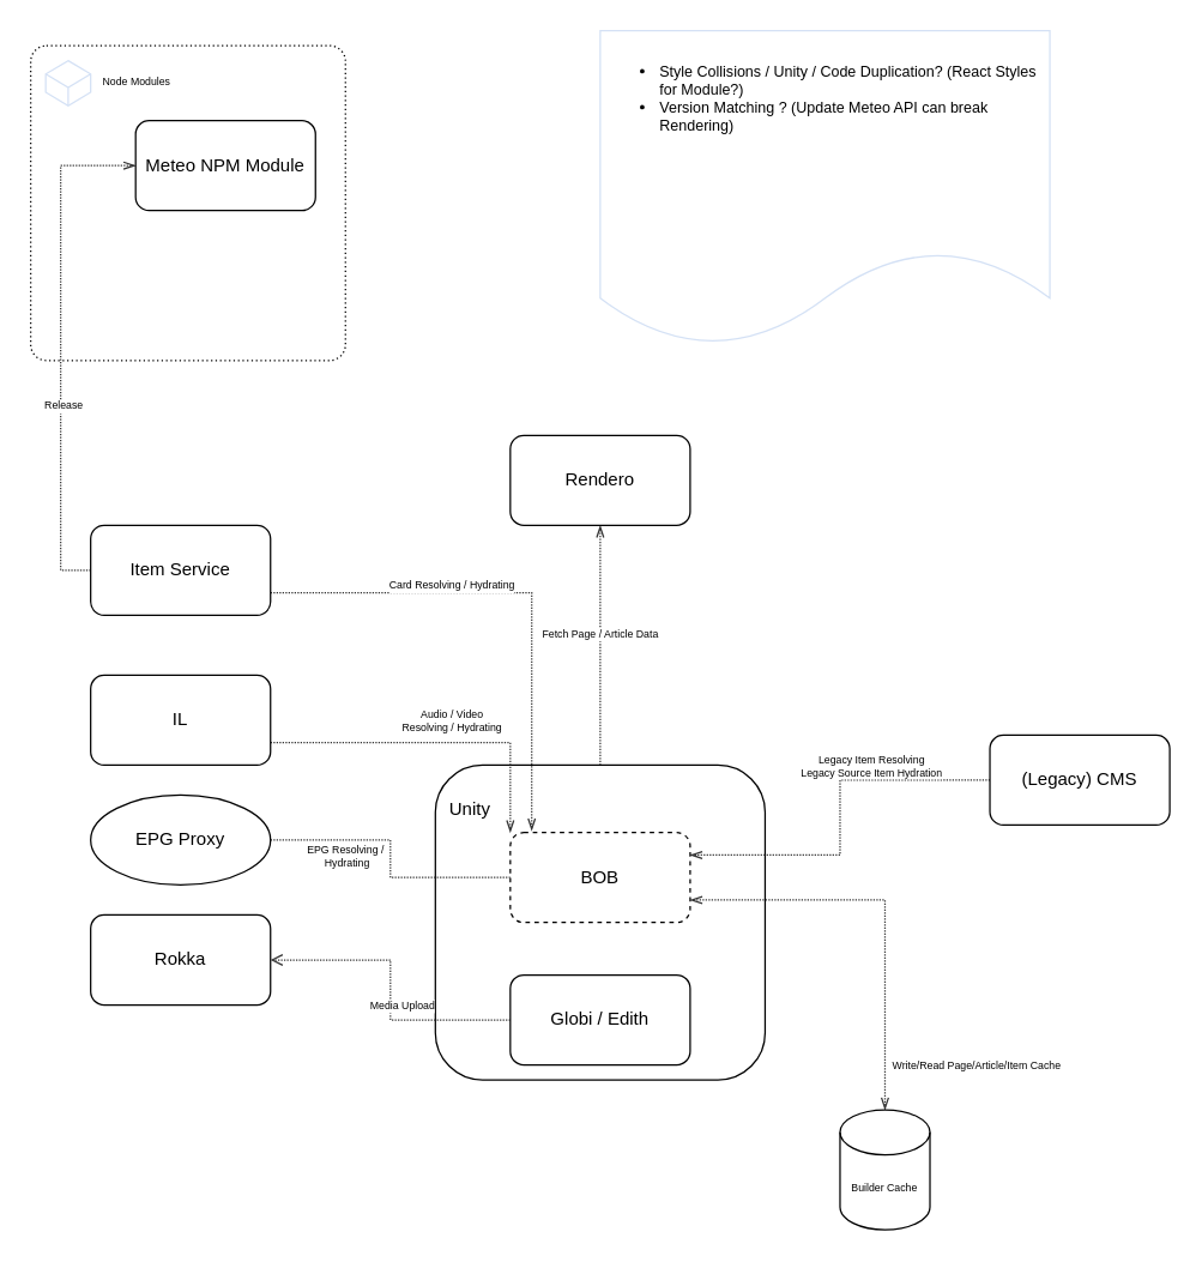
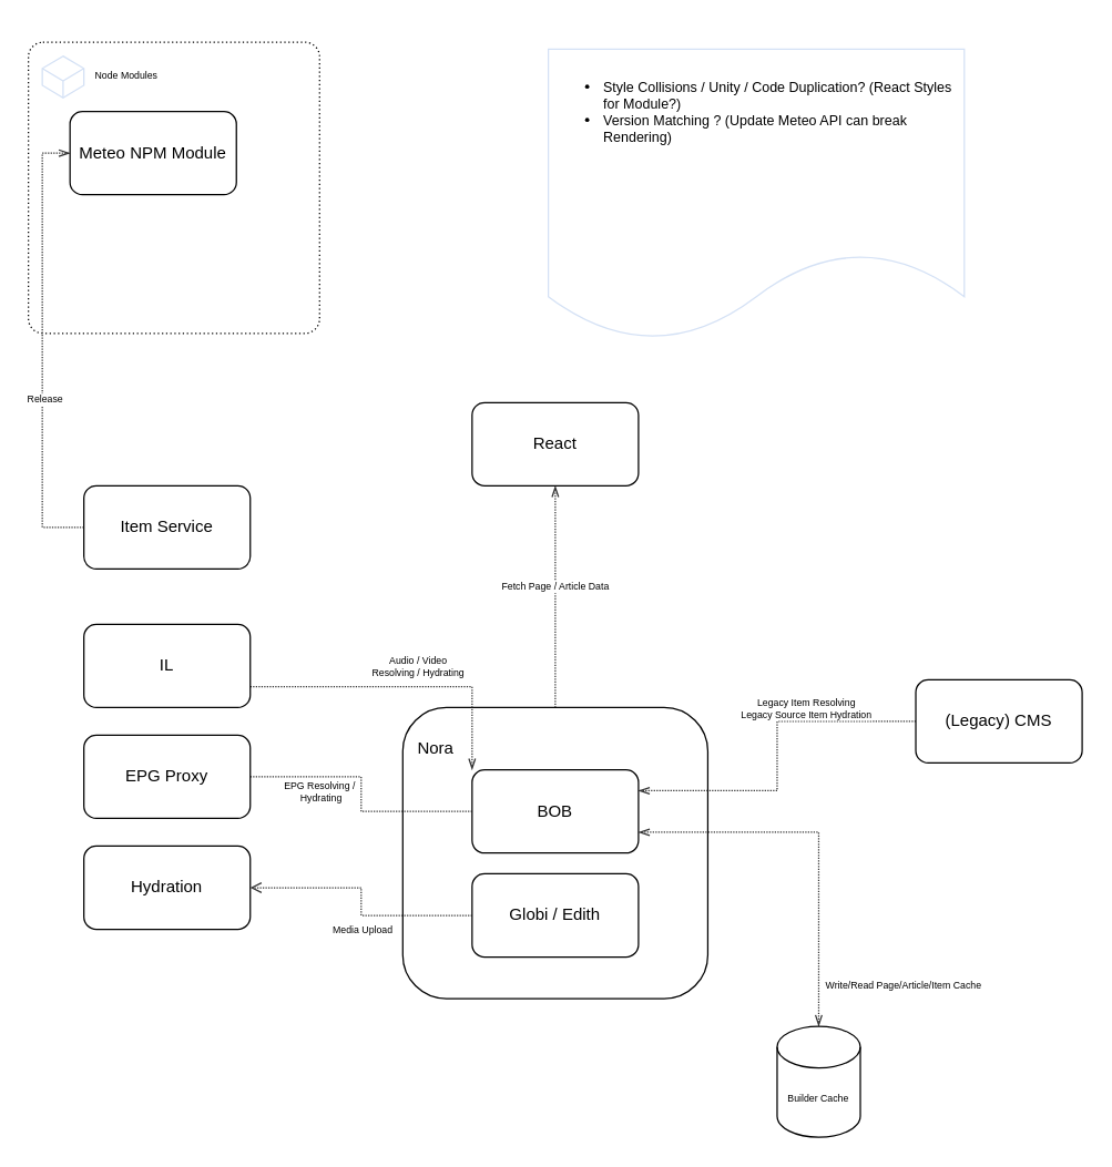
  <mxCell id="0" />
  <mxCell id="1" parent="0" />
  <mxCell id="2" value="" style="rounded=1;labelPosition=left;verticalLabelPosition=top;align=right;verticalAlign=bottom;whiteSpace=wrap;html=1;spacingTop=0;spacing=-37;spacingLeft=3;arcSize=5;dashed=1;dashPattern=1 2;" vertex="1" parent="1"><mxGeometry x="20" y="30" width="210" height="210" as="geometry" /></mxCell>
  <mxCell id="3" style="edgeStyle=orthogonalEdgeStyle;rounded=0;orthogonalLoop=1;jettySize=auto;html=1;exitX=0.5;exitY=0;exitDx=0;exitDy=0;entryX=0.5;entryY=1;entryDx=0;entryDy=0;dashed=1;dashPattern=1 1;fontSize=7;startArrow=none;startFill=0;endArrow=openThin;endFill=0;strokeColor=#333333;" edge="1" parent="1" source="5" target="6"><mxGeometry relative="1" as="geometry" /></mxCell>
  <mxCell id="4" value="Fetch Page / Article Data" style="edgeLabel;html=1;align=center;verticalAlign=middle;resizable=0;points=[];fontSize=7;" vertex="1" connectable="0" parent="3"><mxGeometry x="0.105" y="1" relative="1" as="geometry"><mxPoint as="offset" /></mxGeometry></mxCell>
- <mxCell id="5" value="Unity" style="rounded=1;labelPosition=left;verticalLabelPosition=top;align=right;verticalAlign=bottom;whiteSpace=wrap;html=1;spacingTop=0;spacing=-37;" vertex="1" parent="1"><mxGeometry x="290" y="510" width="220" height="210" as="geometry" /></mxCell>
- <mxCell id="6" value="Rendero" style="rounded=1;whiteSpace=wrap;html=1;" vertex="1" parent="1"><mxGeometry x="340" y="290" width="120" height="60" as="geometry" /></mxCell>
+ <mxCell id="5" value="Nora" style="rounded=1;labelPosition=left;verticalLabelPosition=top;align=right;verticalAlign=bottom;whiteSpace=wrap;html=1;spacingTop=0;spacing=-37;" vertex="1" parent="1"><mxGeometry x="290" y="510" width="220" height="210" as="geometry" /></mxCell>
+ <mxCell id="6" value="React" style="rounded=1;whiteSpace=wrap;html=1;" vertex="1" parent="1"><mxGeometry x="340" y="290" width="120" height="60" as="geometry" /></mxCell>
  <mxCell id="7" style="edgeStyle=orthogonalEdgeStyle;rounded=0;orthogonalLoop=1;jettySize=auto;html=1;exitX=0;exitY=0.5;exitDx=0;exitDy=0;entryX=1;entryY=0.25;entryDx=0;entryDy=0;dashed=1;dashPattern=1 1;fontSize=7;startArrow=none;startFill=0;endArrow=openThin;endFill=0;strokeColor=#333333;" edge="1" parent="1" source="9" target="24"><mxGeometry relative="1" as="geometry" /></mxCell>
  <mxCell id="8" value="Legacy Item Resolving&lt;br&gt;Legacy Source Item Hydration" style="edgeLabel;html=1;align=center;verticalAlign=middle;resizable=0;points=[];fontSize=7;" vertex="1" connectable="0" parent="7"><mxGeometry x="0.083" y="-1" relative="1" as="geometry"><mxPoint x="21" y="-45" as="offset" /></mxGeometry></mxCell>
  <mxCell id="9" value="(Legacy) CMS" style="rounded=1;whiteSpace=wrap;html=1;" vertex="1" parent="1"><mxGeometry x="660" y="490" width="120" height="60" as="geometry" /></mxCell>
- <mxCell id="10" style="edgeStyle=orthogonalEdgeStyle;rounded=0;orthogonalLoop=1;jettySize=auto;html=1;exitX=1;exitY=0.75;exitDx=0;exitDy=0;entryX=0.119;entryY=-0.02;entryDx=0;entryDy=0;entryPerimeter=0;dashed=1;dashPattern=1 1;fontSize=7;startArrow=none;startFill=0;endArrow=openThin;endFill=0;strokeColor=#333333;" edge="1" parent="1" source="14" target="24"><mxGeometry relative="1" as="geometry" /></mxCell>
- <mxCell id="11" value="Card Resolving / Hydrating" style="edgeLabel;html=1;align=center;verticalAlign=middle;resizable=0;points=[];fontSize=7;" vertex="1" connectable="0" parent="10"><mxGeometry x="-0.434" relative="1" as="geometry"><mxPoint x="26" y="-5" as="offset" /></mxGeometry></mxCell>
  <mxCell id="12" style="edgeStyle=orthogonalEdgeStyle;rounded=0;orthogonalLoop=1;jettySize=auto;html=1;exitX=0;exitY=0.5;exitDx=0;exitDy=0;entryX=0;entryY=0.5;entryDx=0;entryDy=0;dashed=1;dashPattern=1 1;fontSize=7;startArrow=none;startFill=0;endArrow=openThin;endFill=0;strokeColor=#333333;" edge="1" parent="1" source="14" target="29"><mxGeometry relative="1" as="geometry" /></mxCell>
  <mxCell id="13" value="Release" style="edgeLabel;html=1;align=center;verticalAlign=middle;resizable=0;points=[];fontSize=7;" vertex="1" connectable="0" parent="12"><mxGeometry x="-0.233" y="-1" relative="1" as="geometry"><mxPoint as="offset" /></mxGeometry></mxCell>
  <mxCell id="14" value="Item Service" style="rounded=1;whiteSpace=wrap;html=1;" vertex="1" parent="1"><mxGeometry x="60" y="350" width="120" height="60" as="geometry" /></mxCell>
  <mxCell id="15" value="" style="edgeStyle=orthogonalEdgeStyle;orthogonalLoop=1;jettySize=auto;html=1;exitX=1;exitY=0.75;exitDx=0;exitDy=0;entryX=0;entryY=0;entryDx=0;entryDy=0;strokeColor=#333333;dashed=1;rounded=0;dashPattern=1 1;endArrow=openThin;endFill=0;" edge="1" parent="1" source="17" target="24"><mxGeometry relative="1" as="geometry" /></mxCell>
  <mxCell id="16" value="&lt;font style=&quot;font-size: 7px&quot;&gt;Audio / Video&lt;br&gt;Resolving / Hydrating&lt;/font&gt;" style="edgeLabel;html=1;align=center;verticalAlign=middle;resizable=0;points=[];fontSize=6;" vertex="1" connectable="0" parent="15"><mxGeometry x="-0.042" relative="1" as="geometry"><mxPoint x="15" y="-15" as="offset" /></mxGeometry></mxCell>
  <mxCell id="17" value="IL" style="rounded=1;whiteSpace=wrap;html=1;" vertex="1" parent="1"><mxGeometry x="60" y="450" width="120" height="60" as="geometry" /></mxCell>
  <mxCell id="18" style="edgeStyle=orthogonalEdgeStyle;orthogonalLoop=1;jettySize=auto;html=1;exitX=1;exitY=0.5;exitDx=0;exitDy=0;entryX=0;entryY=0.5;entryDx=0;entryDy=0;dashed=1;fontSize=7;strokeColor=#333333;rounded=0;dashPattern=1 1;endArrow=none;" edge="1" parent="1" source="20" target="24"><mxGeometry relative="1" as="geometry" /></mxCell>
  <mxCell id="19" value="EPG Resolving /&amp;nbsp;&lt;br&gt;Hydrating" style="edgeLabel;html=1;align=center;verticalAlign=middle;resizable=0;points=[];fontSize=7;" vertex="1" connectable="0" parent="18"><mxGeometry x="0.017" y="2" relative="1" as="geometry"><mxPoint x="-32" y="-4" as="offset" /></mxGeometry></mxCell>
- <mxCell id="20" value="EPG Proxy" style="ellipse;whiteSpace=wrap;html=1;" vertex="1" parent="1"><mxGeometry x="60" y="530" width="120" height="60" as="geometry" /></mxCell>
- <mxCell id="21" value="Rokka" style="rounded=1;whiteSpace=wrap;html=1;" vertex="1" parent="1"><mxGeometry x="60" y="610" width="120" height="60" as="geometry" /></mxCell>
+ <mxCell id="20" value="EPG Proxy" style="rounded=1;whiteSpace=wrap;html=1;" vertex="1" parent="1"><mxGeometry x="60" y="530" width="120" height="60" as="geometry" /></mxCell>
+ <mxCell id="21" value="Hydration" style="rounded=1;whiteSpace=wrap;html=1;" vertex="1" parent="1"><mxGeometry x="60" y="610" width="120" height="60" as="geometry" /></mxCell>
  <mxCell id="22" style="edgeStyle=orthogonalEdgeStyle;orthogonalLoop=1;jettySize=auto;html=1;exitX=1;exitY=0.75;exitDx=0;exitDy=0;entryX=0.5;entryY=0;entryDx=0;entryDy=0;entryPerimeter=0;dashed=1;fontSize=7;strokeColor=#333333;dashPattern=1 1;rounded=0;endArrow=openThin;endFill=0;startArrow=openThin;startFill=0;" edge="1" parent="1" source="24" target="28"><mxGeometry relative="1" as="geometry" /></mxCell>
  <mxCell id="23" value="Write/Read Page/Article/Item Cache" style="edgeLabel;html=1;align=center;verticalAlign=middle;resizable=0;points=[];fontSize=7;" vertex="1" connectable="0" parent="22"><mxGeometry x="0.237" y="-11" relative="1" as="geometry"><mxPoint x="71" y="73" as="offset" /></mxGeometry></mxCell>
- <mxCell id="24" value="BOB" style="rounded=1;whiteSpace=wrap;html=1;dashed=1;" vertex="1" parent="1"><mxGeometry x="340" y="555" width="120" height="60" as="geometry" /></mxCell>
+ <mxCell id="24" value="BOB" style="rounded=1;whiteSpace=wrap;html=1;" vertex="1" parent="1"><mxGeometry x="340" y="555" width="120" height="60" as="geometry" /></mxCell>
  <mxCell id="25" style="edgeStyle=orthogonalEdgeStyle;rounded=0;orthogonalLoop=1;jettySize=auto;html=1;exitX=0;exitY=0.5;exitDx=0;exitDy=0;entryX=1;entryY=0.5;entryDx=0;entryDy=0;dashed=1;dashPattern=1 1;fontSize=7;strokeColor=#333333;endArrow=open;" edge="1" parent="1" source="27" target="21"><mxGeometry relative="1" as="geometry" /></mxCell>
  <mxCell id="26" value="Media Upload" style="edgeLabel;html=1;align=center;verticalAlign=middle;resizable=0;points=[];fontSize=7;" vertex="1" connectable="0" parent="25"><mxGeometry x="0.321" y="-1" relative="1" as="geometry"><mxPoint x="19" y="31" as="offset" /></mxGeometry></mxCell>
- <mxCell id="27" value="Globi / Edith" style="rounded=1;whiteSpace=wrap;html=1;" vertex="1" parent="1"><mxGeometry x="340" y="650" width="120" height="60" as="geometry" /></mxCell>
+ <mxCell id="27" value="Globi / Edith" style="rounded=1;whiteSpace=wrap;html=1;" vertex="1" parent="1"><mxGeometry x="340" y="630" width="120" height="60" as="geometry" /></mxCell>
  <mxCell id="28" value="Builder Cache" style="shape=cylinder3;whiteSpace=wrap;html=1;boundedLbl=1;backgroundOutline=1;size=15;fontSize=7;" vertex="1" parent="1"><mxGeometry x="560" y="740" width="60" height="80" as="geometry" /></mxCell>
- <mxCell id="29" value="Meteo NPM Module" style="rounded=1;whiteSpace=wrap;html=1;" vertex="1" parent="1"><mxGeometry x="90" y="80" width="120" height="60" as="geometry" /></mxCell>
+ <mxCell id="29" value="Meteo NPM Module" style="rounded=1;whiteSpace=wrap;html=1;" vertex="1" parent="1"><mxGeometry x="50" y="80" width="120" height="60" as="geometry" /></mxCell>
  <mxCell id="30" value="&amp;nbsp;Node Modules" style="html=1;whiteSpace=wrap;shape=isoCube2;backgroundOutline=1;isoAngle=18.413;fontSize=7;strokeColor=#D4E1F5;spacingRight=-90;spacing=0;" vertex="1" parent="1"><mxGeometry x="30" y="40" width="30" height="30" as="geometry" /></mxCell>
- <mxCell id="31" value="&lt;ul style=&quot;font-size: 10px;&quot;&gt;&lt;li style=&quot;font-size: 10px;&quot;&gt;Style Collisions / Unity / Code Duplication? (React Styles for Module?)&lt;/li&gt;&lt;li style=&quot;font-size: 10px;&quot;&gt;Version Matching ? (Update Meteo API can break Rendering)&lt;/li&gt;&lt;/ul&gt;" style="shape=document;whiteSpace=wrap;html=1;boundedLbl=1;fontSize=10;strokeColor=#D4E1F5;align=left;labelPosition=center;verticalLabelPosition=top;verticalAlign=bottom;spacingTop=-33;spacing=0;spacingBottom=-80;" vertex="1" parent="1"><mxGeometry x="400" y="20" width="300" height="210" as="geometry" /></mxCell>
+ <mxCell id="31" value="&lt;ul style=&quot;font-size: 10px;&quot;&gt;&lt;li style=&quot;font-size: 10px;&quot;&gt;Style Collisions / Unity / Code Duplication? (React Styles for Module?)&lt;/li&gt;&lt;li style=&quot;font-size: 10px;&quot;&gt;Version Matching ? (Update Meteo API can break Rendering)&lt;/li&gt;&lt;/ul&gt;" style="shape=document;whiteSpace=wrap;html=1;boundedLbl=1;fontSize=10;strokeColor=#D4E1F5;align=left;labelPosition=center;verticalLabelPosition=top;verticalAlign=bottom;spacingTop=-33;spacing=0;spacingBottom=-80;" vertex="1" parent="1"><mxGeometry x="395" y="35" width="300" height="210" as="geometry" /></mxCell>
